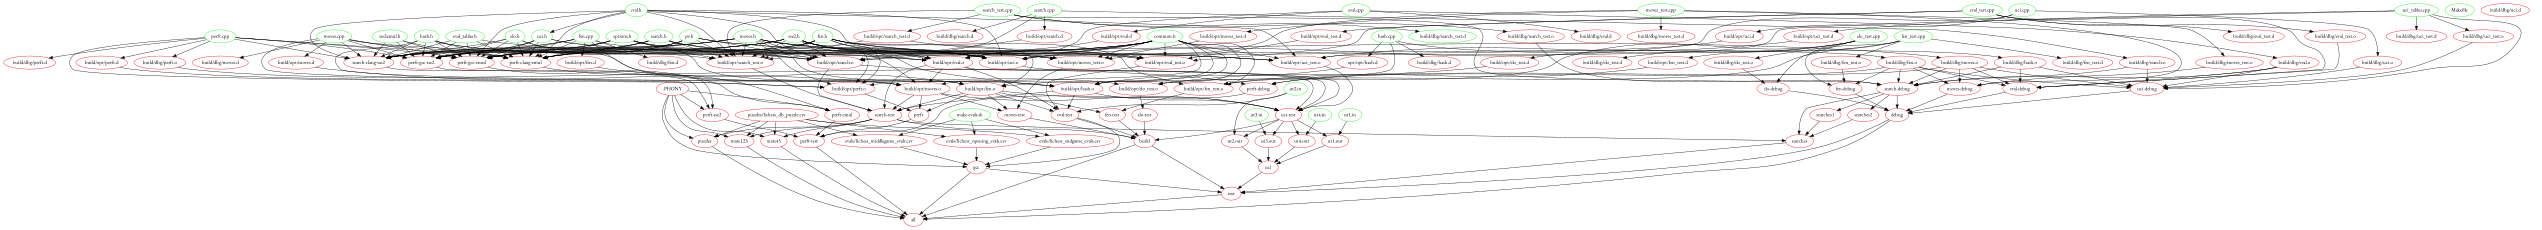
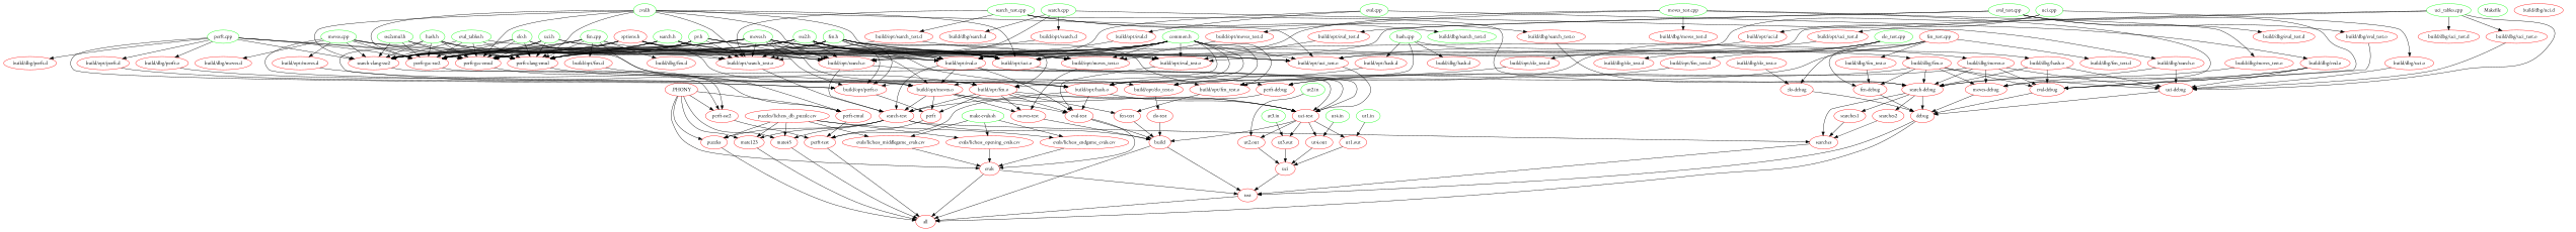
  digraph {
    fontname="EB Garamond"
    node [color=red fontname="EB Garamond"]
    edge [fontname="EB Garamond"]
    n1 [label=".PHONY"]
-   n2 [label=gcc]
+   n2 [label=evals]
    n3 [label=mate123]
    n4 [label=mate45]
    n5 [label="perft-emul"]
    n6 [label="perft-sse2"]
    n7 [label=puzzles]
    n8 [label=all]
    n9 [label=test]
    n10 [label="perft-test"]
    n11 [color=green label=Makefile]
    n12 [label=build]
    n13 [label="build/dbg/elo_test.d"]
    n14 [label="build/dbg/elo_test.o"]
    n15 [label="elo-debug"]
    n16 [label=debug]
-   n17 [label="build/dbg/eval.d"]
    n18 [label="build/dbg/eval.o"]
    n19 [label="eval-debug"]
    n20 [label="search-debug"]
    n21 [label="uci-debug"]
    n22 [label=searches]
    n23 [label=searches1]
    n24 [label=searches2]
    n25 [label="build/dbg/eval_test.d"]
    n26 [label="build/dbg/eval_test.o"]
    n27 [label="build/dbg/fen.d"]
    n28 [label="build/dbg/fen.o"]
    n29 [label="fen-debug"]
    n30 [label="moves-debug"]
    n31 [label="perft-debug"]
    n32 [label="build/dbg/fen_test.d"]
    n33 [label="build/dbg/fen_test.o"]
    n34 [label="build/dbg/hash.d"]
    n35 [label="build/dbg/hash.o"]
    n36 [label="build/dbg/moves.d"]
    n37 [label="build/dbg/moves.o"]
    n38 [label="build/dbg/moves_test.d"]
    n39 [label="build/dbg/moves_test.o"]
    n40 [label="build/dbg/perft.d"]
    n41 [label="build/dbg/perft.o"]
    n42 [label="build/dbg/search.d"]
    n43 [label="build/dbg/search.o"]
    n44 [color=green label="build/dbg/search_test.d"]
    n45 [label="build/dbg/search_test.o"]
    n46 [label="build/dbg/uci.d"]
    n47 [label="build/dbg/uci.o"]
    n48 [label="build/dbg/uci_test.d"]
    n49 [label="build/dbg/uci_test.o"]
    n50 [label="build/opt/elo_test.d"]
    n51 [label="build/opt/elo_test.o"]
    n52 [label="elo-test"]
    n53 [label="build/opt/eval.d"]
    n54 [label="build/opt/eval.o"]
    n55 [label="eval-test"]
    n56 [label="search-test"]
    n57 [label="uci-test"]
    n58 [label="build/opt/moves.o"]
    n59 [label="ut1.out"]
    n60 [label="ut2.out"]
    n61 [label="ut3.out"]
    n62 [label="ut4.out"]
    n63 [label="build/opt/eval_test.d"]
    n64 [label="build/opt/eval_test.o"]
    n65 [label="build/opt/fen.d"]
    n66 [label="build/opt/fen.o"]
    n67 [label="fen-test"]
    n68 [label="moves-test"]
    n69 [label=perft]
    n70 [label="build/opt/fen_test.d"]
    n71 [label="build/opt/fen_test.o"]
-   n72 [label="opt/opt/hash.d"]
+   n72 [label="build/opt/hash.d"]
    n73 [label="build/opt/hash.o"]
    n74 [label="build/opt/moves.d"]
    n75 [label="build/opt/moves_test.d"]
    n76 [label="build/opt/moves_test.o"]
    n77 [label="build/opt/perft.d"]
    n78 [label="build/opt/perft.o"]
    n79 [label="build/opt/search.d"]
    n80 [label="build/opt/search.o"]
    n81 [label="build/opt/search_test.d"]
    n82 [label="build/opt/search_test.o"]
    n83 [label="build/opt/uci.d"]
    n84 [label="build/opt/uci.o"]
    n85 [label="build/opt/uci_test.d"]
    n86 [label="build/opt/uci_test.o"]
    n87 [color=green label="common.h"]
    n88 [label="perft-clang-emul"]
    n89 [label="search-clang-sse2"]
    n90 [label="perft-gcc-emul"]
    n91 [label="perft-gcc-sse2"]
    n92 [color=green label="elo.h"]
    n93 [color=green label="elo_test.cpp"]
    n94 [color=green label="eval.cpp"]
    n95 [color=green label="eval.h"]
    n96 [color=green label="eval_tables.h"]
    n97 [color=green label="eval_test.cpp"]
    n98 [label="evals/lichess_endgame_evals.csv"]
    n99 [label="evals/lichess_middlegame_evals.csv"]
    n100 [label="evals/lichess_opening_evals.csv"]
    n101 [color=green label="fen.cpp"]
    n102 [color=green label="fen.h"]
-   n103 [color=green label="fen_test.cpp"]
+   n103 [label="fen_test.cpp"]
    n104 [color=green label="hash.cpp"]
    n105 [color=green label="hash.h"]
    n106 [color=green label="make-evals.sh"]
    n107 [color=green label="moves.cpp"]
    n108 [color=green label="moves.h"]
    n109 [color=green label="moves_test.cpp"]
-   n110 [color=green label="options.h"]
+   n110 [label="options.h"]
    n111 [color=green label="perft.cpp"]
    n112 [label="puzzles/lichess_db_puzzle.csv"]
    n113 [color=green label="pv.h"]
    n114 [color=green label="search.cpp"]
    n115 [color=green label="search.h"]
    n116 [color=green label="search_test.cpp"]
    n117 [color=green label="sse2.h"]
    n118 [color=green label="sse2emul.h"]
    n119 [label=uci]
    n120 [color=green label="uci.cpp"]
    n121 [color=green label="uci.h"]
    n122 [color=green label="uci_tables.cpp"]
    n123 [color=green label="ut1.in"]
    n124 [color=green label="ut2.in"]
    n125 [color=green label="ut3.in"]
    n126 [color=green label="ut4.in"]
    n1 -> n2
    n1 -> n3
    n1 -> n4
    n1 -> n5
    n1 -> n6
    n1 -> n7
    n2 -> n8
    n2 -> n9
    n3 -> n8
    n4 -> n8
    n5 -> n10
    n6 -> n10
    n7 -> n8
    n9 -> n8
    n10 -> n8
    n12 -> n8
    n12 -> n9
    n14 -> n15
    n15 -> n16
    n16 -> n8
    n16 -> n9
    n18 -> n19
    n18 -> n20
    n18 -> n21
    n19 -> n16
    n20 -> n16
    n20 -> n22
    n20 -> n23
    n20 -> n24
    n21 -> n16
    n22 -> n9
    n23 -> n22
    n24 -> n22
    n26 -> n19
    n28 -> n19
    n28 -> n20
    n28 -> n21
    n28 -> n29
    n28 -> n30
    n28 -> n31
    n29 -> n16
    n30 -> n16
    n31 -> n10
    n33 -> n29
    n35 -> n19
    n35 -> n20
    n35 -> n21
    n37 -> n19
    n37 -> n20
    n37 -> n21
    n37 -> n30
    n37 -> n31
    n39 -> n30
    n41 -> n31
    n43 -> n20
    n43 -> n21
    n45 -> n20
    n47 -> n21
    n49 -> n21
    n50 -> n51
    n51 -> n52
    n52 -> n12
    n53 -> n54
    n54 -> n55
    n54 -> n56
    n54 -> n57
    n54 -> n58
    n55 -> n2
    n55 -> n12
    n56 -> n3
    n56 -> n4
    n56 -> n7
    n56 -> n12
    n56 -> n22
    n57 -> n12
    n57 -> n59
    n57 -> n60
    n57 -> n61
    n57 -> n62
-   n124 -> n55
+   n58 -> n55
    n58 -> n56
    n58 -> n57
    n58 -> n68
    n58 -> n69
    n59 -> n119
    n60 -> n119
    n61 -> n119
    n62 -> n119
    n63 -> n64
    n64 -> n55
    n65 -> n66
    n66 -> n55
    n66 -> n56
    n66 -> n57
    n66 -> n67
    n66 -> n68
    n66 -> n69
    n67 -> n12
    n68 -> n12
    n69 -> n10
    n70 -> n71
    n71 -> n67
    n72 -> n73
    n73 -> n55
    n73 -> n56
    n73 -> n57
    n74 -> n58
    n75 -> n76
    n76 -> n68
    n77 -> n78
    n78 -> n69
    n79 -> n80
    n80 -> n56
    n80 -> n57
    n81 -> n64
    n81 -> n82
    n82 -> n56
    n83 -> n84
    n84 -> n57
    n85 -> n86
    n86 -> n57
    n87 -> n54
    n87 -> n58
    n87 -> n64
    n87 -> n66
    n87 -> n71
    n87 -> n73
    n87 -> n76
    n87 -> n78
    n87 -> n80
    n87 -> n82
    n87 -> n84
    n87 -> n86
    n87 -> n88
    n87 -> n89
    n87 -> n90
    n87 -> n91
    n88 -> n5
    n89 -> n6
    n90 -> n5
    n91 -> n6
    n92 -> n51
    n92 -> n82
    n92 -> n88
    n92 -> n89
    n92 -> n90
    n92 -> n91
    n93 -> n13
-   n93 -> n14
    n93 -> n15
    n93 -> n50
    n93 -> n51
-   n94 -> n17
    n94 -> n18
    n94 -> n53
    n94 -> n54
    n95 -> n54
    n95 -> n80
    n95 -> n82
    n95 -> n84
    n95 -> n86
    n95 -> n88
    n95 -> n89
    n95 -> n90
-   n95 -> n121
+   n95 -> n91
    n96 -> n54
    n96 -> n88
    n96 -> n89
    n96 -> n90
    n96 -> n91
    n97 -> n19
    n97 -> n25
    n97 -> n26
    n97 -> n63
    n97 -> n64
    n98 -> n2
    n99 -> n2
    n100 -> n2
    n101 -> n27
    n101 -> n28
    n101 -> n65
    n101 -> n66
    n101 -> n88
    n101 -> n89
    n101 -> n90
    n101 -> n91
    n102 -> n54
    n102 -> n64
    n102 -> n66
    n102 -> n71
    n102 -> n76
    n102 -> n78
    n102 -> n82
    n102 -> n84
    n102 -> n88
    n102 -> n89
    n102 -> n90
    n102 -> n91
    n103 -> n29
    n103 -> n32
    n103 -> n33
    n103 -> n70
    n103 -> n71
    n104 -> n34
    n104 -> n35
    n104 -> n72
    n104 -> n73
    n105 -> n54
    n105 -> n73
    n105 -> n80
    n105 -> n88
    n105 -> n89
    n105 -> n90
    n105 -> n91
    n106 -> n98
    n106 -> n99
    n106 -> n100
    n107 -> n36
    n107 -> n37
    n107 -> n58
    n107 -> n74
    n107 -> n88
    n107 -> n89
    n107 -> n90
    n107 -> n91
    n108 -> n54
    n108 -> n64
    n108 -> n73
    n108 -> n76
    n108 -> n78
    n108 -> n80
    n108 -> n82
    n108 -> n84
    n108 -> n88
    n108 -> n89
    n108 -> n90
    n108 -> n91
    n109 -> n30
    n109 -> n38
    n109 -> n39
    n109 -> n75
    n109 -> n76
    n110 -> n58
    n110 -> n76
    n110 -> n80
    n110 -> n82
    n110 -> n84
    n110 -> n88
    n110 -> n89
    n110 -> n90
    n110 -> n91
    n111 -> n40
    n111 -> n41
    n111 -> n77
    n111 -> n78
    n111 -> n88
    n111 -> n89
    n111 -> n90
    n111 -> n91
    n112 -> n3
    n112 -> n4
    n112 -> n7
    n112 -> n98
    n112 -> n99
    n112 -> n100
    n113 -> n80
    n113 -> n82
    n113 -> n84
    n113 -> n86
    n113 -> n88
    n113 -> n89
    n113 -> n90
    n113 -> n91
    n114 -> n42
    n114 -> n43
    n114 -> n79
    n114 -> n80
    n115 -> n80
    n115 -> n82
    n115 -> n84
    n115 -> n86
    n115 -> n88
    n115 -> n89
    n115 -> n90
    n115 -> n91
    n116 -> n20
    n116 -> n44
    n116 -> n45
    n116 -> n81
    n116 -> n82
    n117 -> n54
    n117 -> n58
    n117 -> n64
    n117 -> n73
    n117 -> n76
    n117 -> n78
    n117 -> n80
    n117 -> n82
    n117 -> n84
    n117 -> n88
    n117 -> n89
    n117 -> n90
    n117 -> n91
    n118 -> n88
    n118 -> n89
    n118 -> n90
    n118 -> n91
    n119 -> n9
    n120 -> n47
    n120 -> n83
    n120 -> n84
    n121 -> n84
    n121 -> n86
    n121 -> n88
    n121 -> n89
    n121 -> n90
    n121 -> n91
    n122 -> n21
    n122 -> n48
    n122 -> n49
    n122 -> n85
    n122 -> n86
    n123 -> n59
    n124 -> n60
    n125 -> n61
    n126 -> n62
  }
